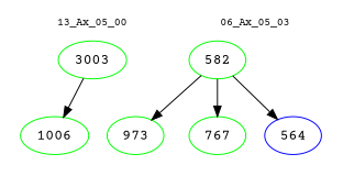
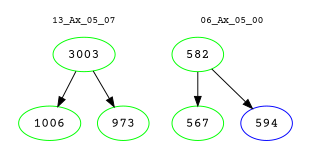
  digraph {
    fontname="Courier Prime"
    node [color=green fontname="Courier Prime"]
    edge [color=black fontname="Courier Prime"]
    n1 [label=3003]
    n2 [label=973]
    n3 [label=1006]
    n4 [label=582]
-   n5 [label=767]
-   n6 [color=blue label=564]
+   n5 [label=567]
+   n6 [color=blue label=594]
    subgraph cluster_1 {
      color=white
      fontsize=10
-     label="13_Ax_05_00"
+     label="13_Ax_05_07"
      n1
      n2
      n3
    }
    subgraph cluster_2 {
      color=white
      fontsize=10
-     label="06_Ax_05_03"
+     label="06_Ax_05_00"
      n4
      n5
      n6
    }
-   n4 -> n2
+   n1 -> n2
    n1 -> n3
    n4 -> n5
    n4 -> n6
  }
